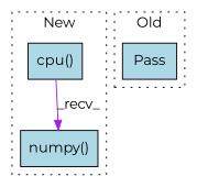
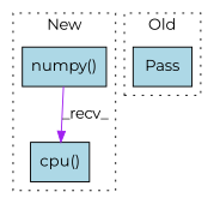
  digraph {
    fontname=Montserrat
    node [a=75 s=951 shape=box style=filled fillcolor=lightblue fontname=Montserrat]
    n1 [l=19 label="cpu()"]
    n2 [l=43 label="numpy()"]
    n3 [a=62 l=4 label=Pass s=1080]
    subgraph cluster_1 {
      label=New
      style=dotted
      n1
      n2
    }
    subgraph cluster_2 {
      label=Old
      style=dotted
      n3
    }
-   n1 -> n2 [label=_recv_ color=purple fontname=Montserrat]
+   n2 -> n1 [label=_recv_ color=purple fontname=Montserrat]
  }
